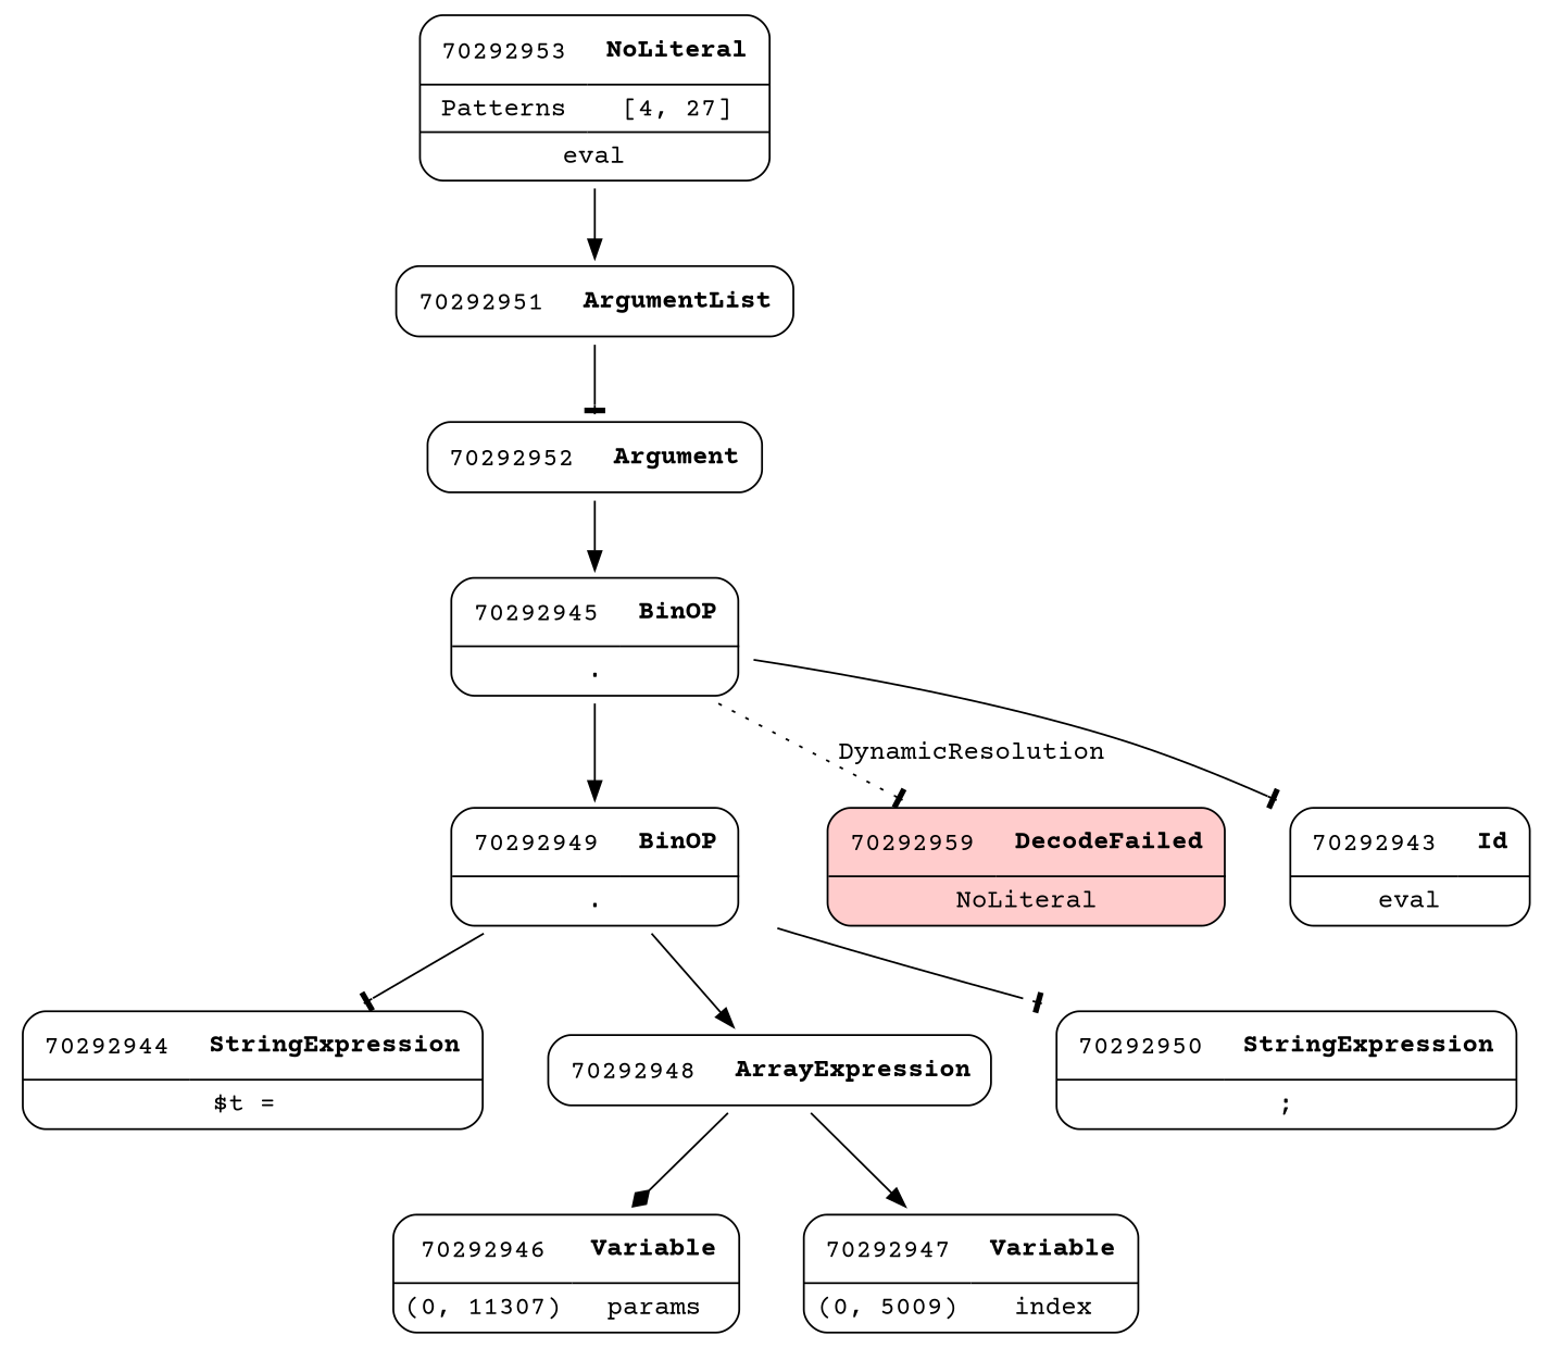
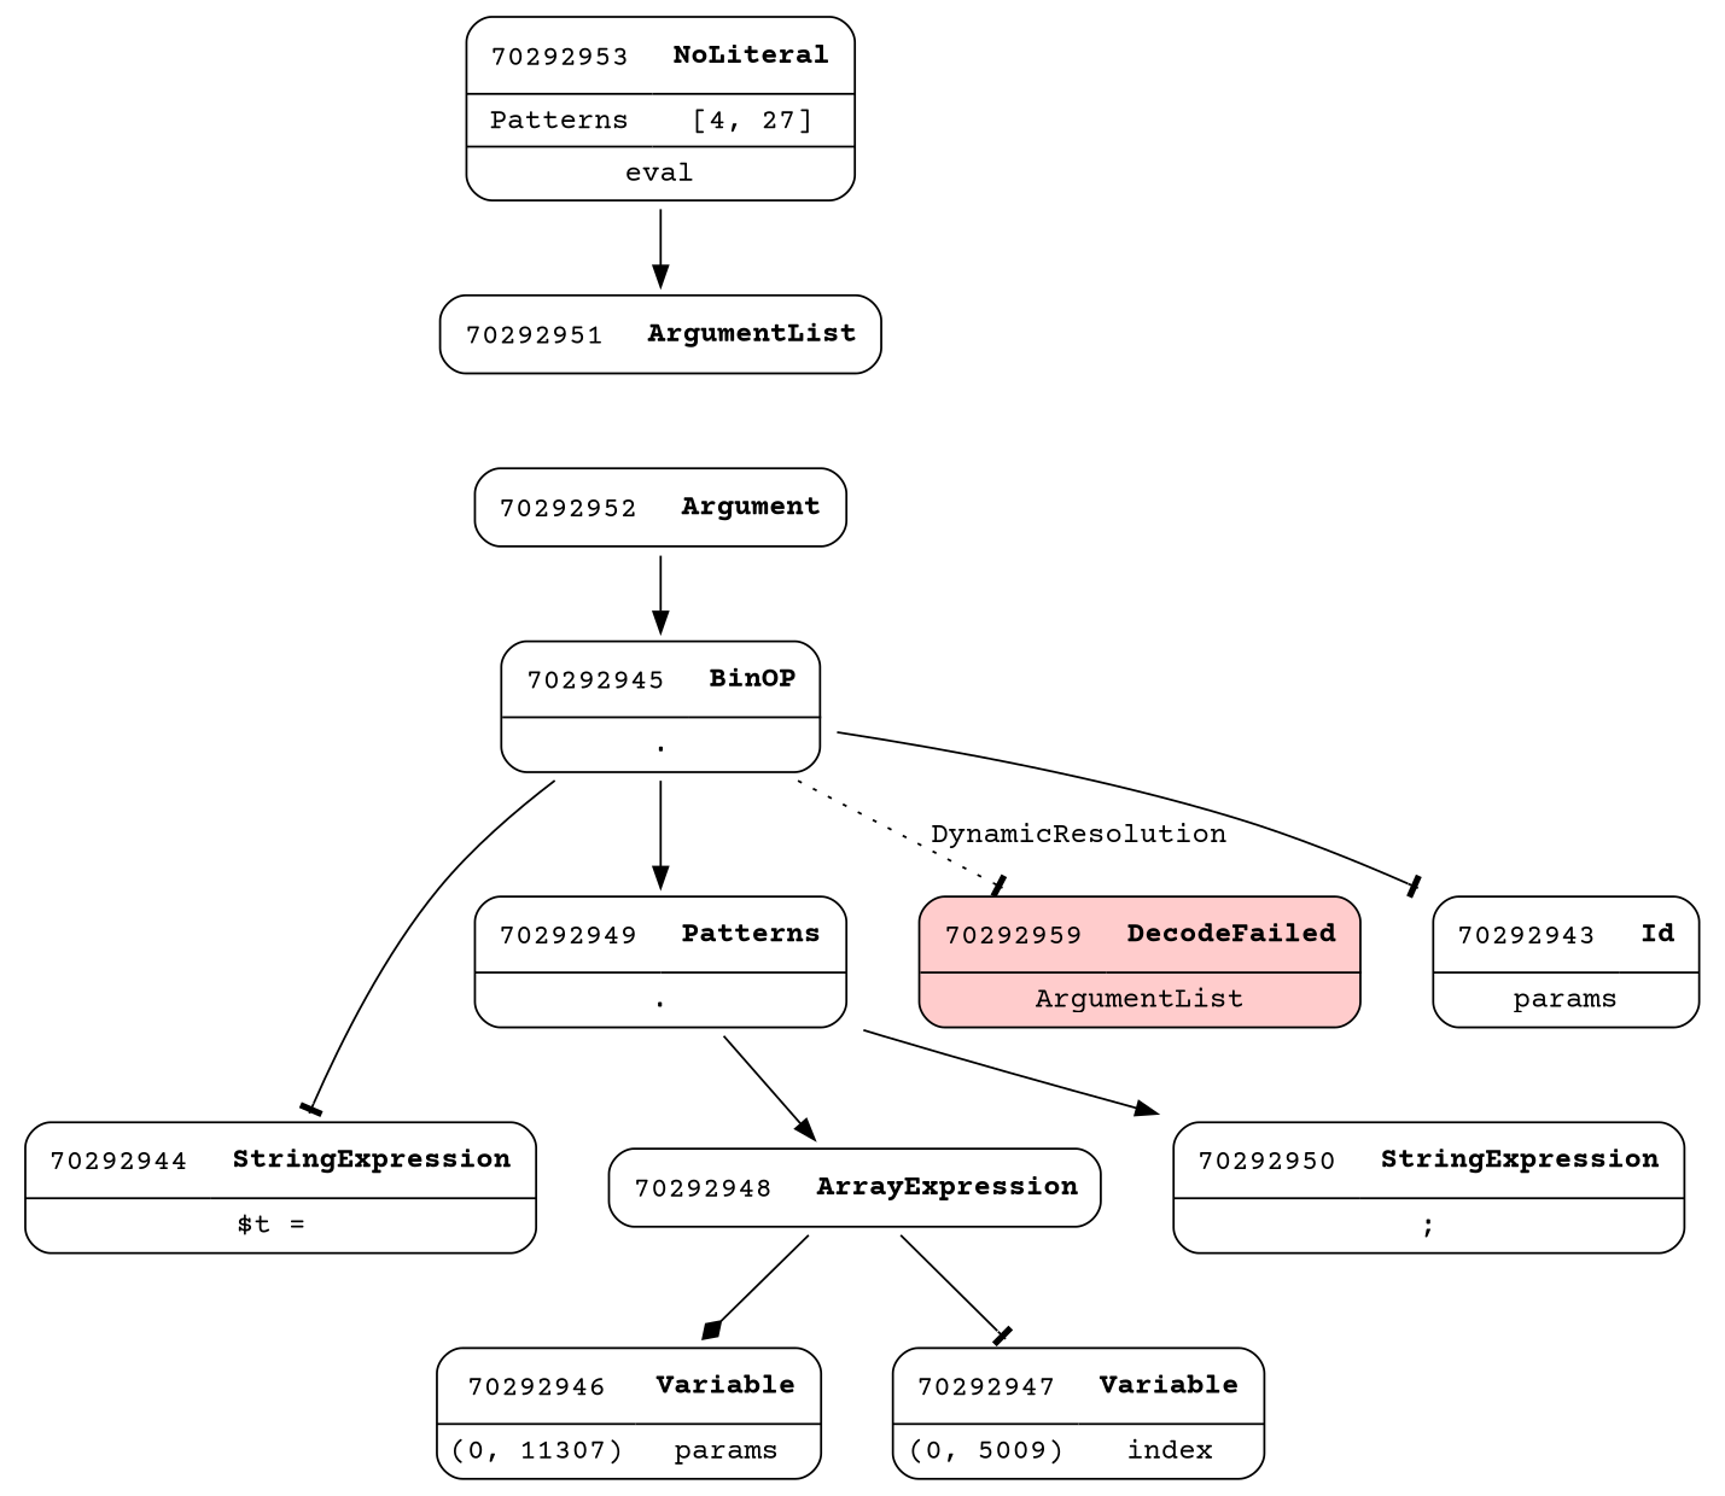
  digraph {
    fontname="Courier Prime"
    node [fontname="Courier Prime" shape=none]
    edge [arrowhead=tee fontname="Courier Prime" weight=2]
    n1 [label=<<TABLE border='1' cellspacing='0' cellpadding='10' style='rounded' ><TR><TD border='0'>70292944</TD><TD border='0'><B>StringExpression</B></TD></TR><HR/><TR><TD border='0' cellpadding='5' colspan='2'>$t = </TD></TR></TABLE>>]
    n2 [label=<<TABLE border='1' cellspacing='0' cellpadding='10' style='rounded' ><TR><TD border='0'>70292945</TD><TD border='0'><B>BinOP</B></TD></TR><HR/><TR><TD border='0' cellpadding='5' colspan='2'>.</TD></TR></TABLE>>]
-   n3 [label=<<TABLE border='1' cellspacing='0' cellpadding='10' style='rounded' ><TR><TD border='0'>70292949</TD><TD border='0'><B>BinOP</B></TD></TR><HR/><TR><TD border='0' cellpadding='5' colspan='2'>.</TD></TR></TABLE>>]
-   n4 [label=<<TABLE border='1' cellspacing='0' cellpadding='10' style='rounded' bgcolor='#FFCCCC' ><TR><TD border='0'>70292959</TD><TD border='0'><B>DecodeFailed</B></TD></TR><HR/><TR><TD border='0' cellpadding='5' colspan='2'>NoLiteral</TD></TR></TABLE>>]
-   n5 [label=<<TABLE border='1' cellspacing='0' cellpadding='10' style='rounded' ><TR><TD border='0'>70292943</TD><TD border='0'><B>Id</B></TD></TR><HR/><TR><TD border='0' cellpadding='5' colspan='2'>eval</TD></TR></TABLE>>]
+   n3 [label=<<TABLE border='1' cellspacing='0' cellpadding='10' style='rounded' ><TR><TD border='0'>70292949</TD><TD border='0'><B>Patterns</B></TD></TR><HR/><TR><TD border='0' cellpadding='5' colspan='2'>.</TD></TR></TABLE>>]
+   n4 [label=<<TABLE border='1' cellspacing='0' cellpadding='10' style='rounded' bgcolor='#FFCCCC' ><TR><TD border='0'>70292959</TD><TD border='0'><B>DecodeFailed</B></TD></TR><HR/><TR><TD border='0' cellpadding='5' colspan='2'>ArgumentList</TD></TR></TABLE>>]
+   n5 [label=<<TABLE border='1' cellspacing='0' cellpadding='10' style='rounded' ><TR><TD border='0'>70292943</TD><TD border='0'><B>Id</B></TD></TR><HR/><TR><TD border='0' cellpadding='5' colspan='2'>params</TD></TR></TABLE>>]
    n6 [label=<<TABLE border='1' cellspacing='0' cellpadding='10' style='rounded' ><TR><TD border='0'>70292948</TD><TD border='0'><B>ArrayExpression</B></TD></TR></TABLE>>]
    n7 [label=<<TABLE border='1' cellspacing='0' cellpadding='10' style='rounded' ><TR><TD border='0'>70292950</TD><TD border='0'><B>StringExpression</B></TD></TR><HR/><TR><TD border='0' cellpadding='5' colspan='2'>;</TD></TR></TABLE>>]
    n8 [label=<<TABLE border='1' cellspacing='0' cellpadding='10' style='rounded' ><TR><TD border='0'>70292946</TD><TD border='0'><B>Variable</B></TD></TR><HR/><TR><TD border='0' cellpadding='5'>(0, 11307)</TD><TD border='0' cellpadding='5'>params</TD></TR></TABLE>>]
    n9 [label=<<TABLE border='1' cellspacing='0' cellpadding='10' style='rounded' ><TR><TD border='0'>70292947</TD><TD border='0'><B>Variable</B></TD></TR><HR/><TR><TD border='0' cellpadding='5'>(0, 5009)</TD><TD border='0' cellpadding='5'>index</TD></TR></TABLE>>]
    n10 [label=<<TABLE border='1' cellspacing='0' cellpadding='10' style='rounded' ><TR><TD border='0'>70292951</TD><TD border='0'><B>ArgumentList</B></TD></TR></TABLE>>]
    n11 [label=<<TABLE border='1' cellspacing='0' cellpadding='10' style='rounded' ><TR><TD border='0'>70292952</TD><TD border='0'><B>Argument</B></TD></TR></TABLE>>]
    n12 [label=<<TABLE border='1' cellspacing='0' cellpadding='10' style='rounded' ><TR><TD border='0'>70292953</TD><TD border='0'><B>NoLiteral</B></TD></TR><HR/><TR><TD border='0' cellpadding='5'>Patterns</TD><TD border='0' cellpadding='5'>[4, 27]</TD></TR><HR/><TR><TD border='0' cellpadding='5' colspan='2'>eval</TD></TR></TABLE>>]
-   n3 -> n1
+   n2 -> n1
    n2 -> n3 [arrowhead=normal]
    n2 -> n4 [label=DynamicResolution style=dotted weight=""]
    n2 -> n5
    n3 -> n6 [arrowhead=normal]
-   n3 -> n7
+   n3 -> n7 [arrowhead=normal]
    n6 -> n8 [arrowhead=diamond]
-   n6 -> n9 [arrowhead=normal]
-   n10 -> n11
+   n6 -> n9
    n11 -> n2 [arrowhead=normal]
    n12 -> n10 [arrowhead=normal]
  }
